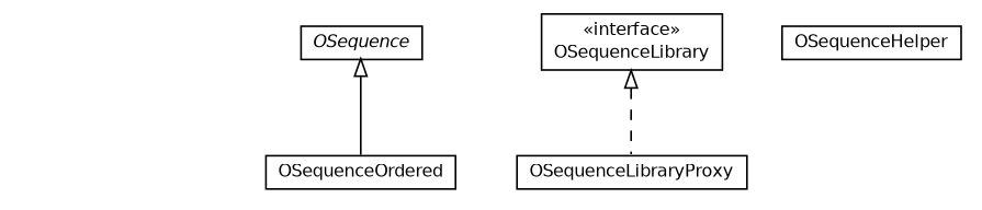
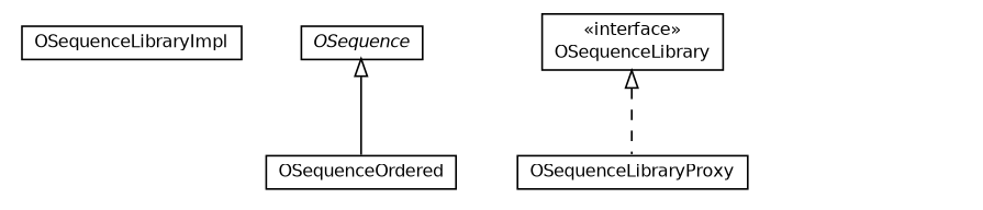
  digraph {
    nodesep=0.25
    ranksep=0.5
    node [fontcolor=black fontname=Helvetica fontsize=10.0 shape=plaintext]
    edge [arrowtail=empty dir=back fontname=Helvetica fontsize=10 headport=p labelfontname=Helvetica labelfontsize=10 tailport=p]
+   n1 [label=<<table title="com.orientechnologies.orient.core.metadata.sequence.OSequenceLibraryImpl" border="0" cellborder="1" cellspacing="0" cellpadding="2" port="p" href="./OSequenceLibraryImpl.html"> 		<tr><td><table border="0" cellspacing="0" cellpadding="1"> <tr><td align="center" balign="center"> OSequenceLibraryImpl </td></tr> 		</table></td></tr> 		</table>>]
    n2 [label=<<table title="com.orientechnologies.orient.core.metadata.sequence.OSequenceOrdered" border="0" cellborder="1" cellspacing="0" cellpadding="2" port="p" href="./OSequenceOrdered.html"> 		<tr><td><table border="0" cellspacing="0" cellpadding="1"> <tr><td align="center" balign="center"> OSequenceOrdered </td></tr> 		</table></td></tr> 		</table>>]
    n3 [label=<<table title="com.orientechnologies.orient.core.metadata.sequence.OSequenceLibraryProxy" border="0" cellborder="1" cellspacing="0" cellpadding="2" port="p" href="./OSequenceLibraryProxy.html"> 		<tr><td><table border="0" cellspacing="0" cellpadding="1"> <tr><td align="center" balign="center"> OSequenceLibraryProxy </td></tr> 		</table></td></tr> 		</table>>]
    n4 [label=<<table title="com.orientechnologies.orient.core.metadata.sequence.OSequenceLibrary" border="0" cellborder="1" cellspacing="0" cellpadding="2" port="p" href="./OSequenceLibrary.html"> 		<tr><td><table border="0" cellspacing="0" cellpadding="1"> <tr><td align="center" balign="center"> &#171;interface&#187; </td></tr> <tr><td align="center" balign="center"> OSequenceLibrary </td></tr> 		</table></td></tr> 		</table>>]
    n5 [label=<<table title="com.orientechnologies.orient.core.metadata.sequence.OSequence" border="0" cellborder="1" cellspacing="0" cellpadding="2" port="p" href="./OSequence.html"> 		<tr><td><table border="0" cellspacing="0" cellpadding="1"> <tr><td align="center" balign="center"><font face="Helvetica-Oblique"> OSequence </font></td></tr> 		</table></td></tr> 		</table>>]
-   n6 [label=<<table title="com.orientechnologies.orient.core.metadata.sequence.OSequenceHelper" border="0" cellborder="1" cellspacing="0" cellpadding="2" port="p" href="./OSequenceHelper.html"> 		<tr><td><table border="0" cellspacing="0" cellpadding="1"> <tr><td align="center" balign="center"> OSequenceHelper </td></tr> 		</table></td></tr> 		</table>>]
    n4 -> n3 [style=dashed]
    n5 -> n2
  }
